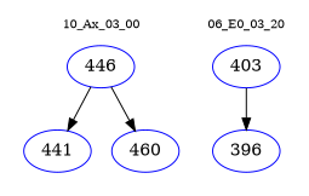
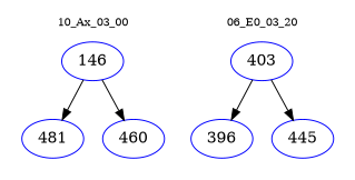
  digraph {
    node [color=blue]
    edge [color=black]
-   n1 [label=446]
-   n2 [label=441]
+   n1 [label=146]
+   n2 [label=481]
    n3 [label=460]
    n4 [label=403]
    n5 [label=396]
+   n6 [label=445]
    subgraph cluster_1 {
      color=white
      fontsize=10
      label="10_Ax_03_00"
      n1
      n2
      n3
    }
    subgraph cluster_2 {
      color=white
      fontsize=10
      label="06_E0_03_20"
      n4
      n5
+     n6
    }
    n1 -> n2
    n1 -> n3
    n4 -> n5
+   n4 -> n6
  }
